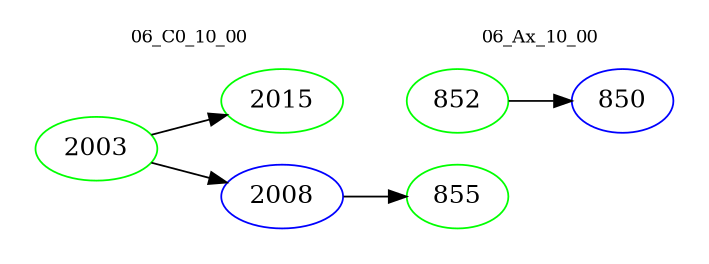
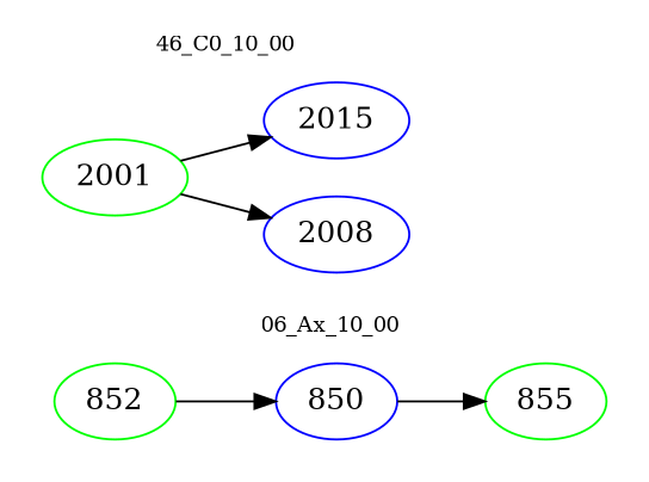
  digraph {
    rankdir=LR
    node [color=green]
    edge [color=black]
    n1 [label=852]
    n2 [color=blue label=850]
    n3 [label=855]
-   n4 [label=2003]
+   n4 [label=2001]
    n5 [color=blue label=2008]
-   n6 [label=2015]
+   n6 [color=blue label=2015]
    subgraph cluster_1 {
      color=white
      fontsize=10
      label="06_Ax_10_00"
      n1
      n2
      n3
    }
    subgraph cluster_2 {
      color=white
      fontsize=10
-     label="06_C0_10_00"
+     label="46_C0_10_00"
      n4
      n5
      n6
    }
    n1 -> n2
-   n5 -> n3
+   n2 -> n3
    n4 -> n5
    n4 -> n6
  }
